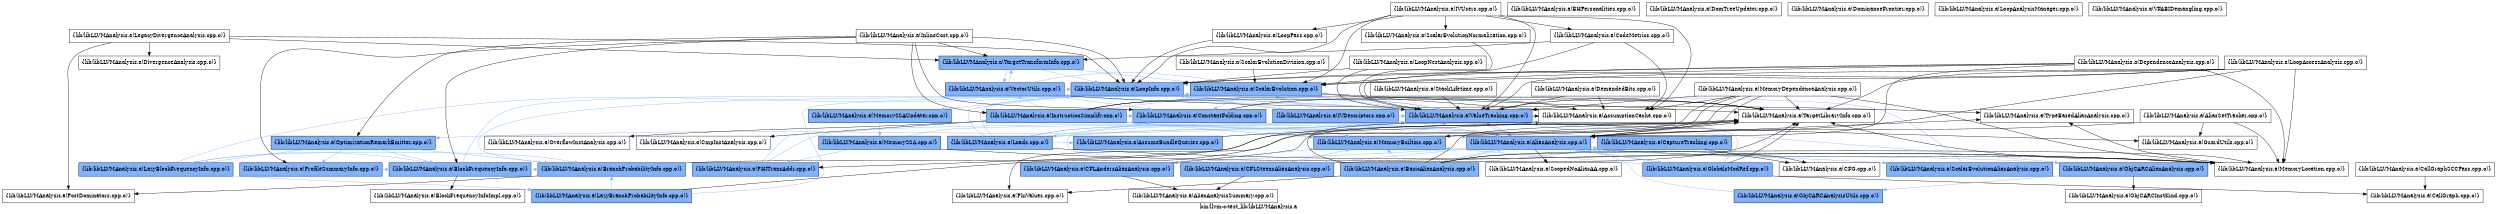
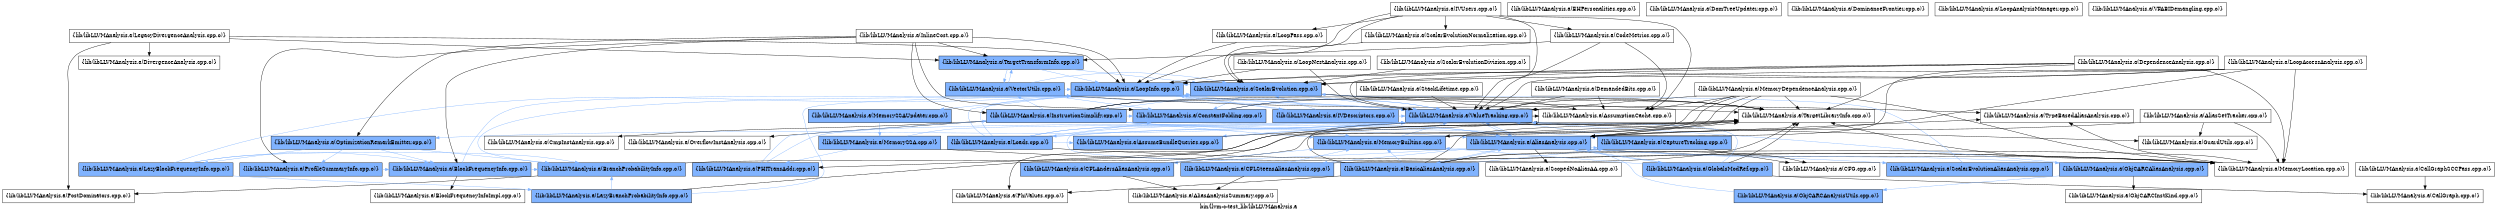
  digraph {
    label="bin/llvm-c-test_lib/libLLVMAnalysis.a"
    rankdir=TB
    node [group=0 shape=box]
    n1 [fillcolor="0.600000 0.5 1" group=1 label="{lib/libLLVMAnalysis.a(TargetTransformInfo.cpp.o)}" style=filled]
    n2 [fillcolor="0.600000 0.5 1" group=1 label="{lib/libLLVMAnalysis.a(LoopInfo.cpp.o)}" style=filled]
    n3 [fillcolor="0.600000 0.5 1" group=1 label="{lib/libLLVMAnalysis.a(ScalarEvolution.cpp.o)}" style=filled]
    n4 [fillcolor="0.600000 0.5 1" group=1 label="{lib/libLLVMAnalysis.a(VectorUtils.cpp.o)}" style=filled]
    n5 [fillcolor="0.600000 0.5 1" group=1 label="{lib/libLLVMAnalysis.a(IVDescriptors.cpp.o)}" style=filled]
    n6 [fillcolor="0.600000 0.5 1" group=1 label="{lib/libLLVMAnalysis.a(MemorySSAUpdater.cpp.o)}" style=filled]
    n7 [fillcolor="0.600000 0.5 1" group=1 label="{lib/libLLVMAnalysis.a(ValueTracking.cpp.o)}" style=filled]
    n8 [label="{lib/libLLVMAnalysis.a(AssumptionCache.cpp.o)}"]
    n9 [fillcolor="0.600000 0.5 1" group=1 label="{lib/libLLVMAnalysis.a(ConstantFolding.cpp.o)}" style=filled]
    n10 [fillcolor="0.600000 0.5 1" group=1 label="{lib/libLLVMAnalysis.a(InstructionSimplify.cpp.o)}" style=filled]
    n11 [label="{lib/libLLVMAnalysis.a(TargetLibraryInfo.cpp.o)}"]
    n12 [label="{lib/libLLVMAnalysis.a(TypeBasedAliasAnalysis.cpp.o)}"]
    n13 [fillcolor="0.600000 0.5 1" group=1 label="{lib/libLLVMAnalysis.a(MemorySSA.cpp.o)}" style=filled]
    n14 [fillcolor="0.600000 0.5 1" group=1 label="{lib/libLLVMAnalysis.a(AliasAnalysis.cpp.o)}" style=filled]
    n15 [fillcolor="0.600000 0.5 1" group=1 label="{lib/libLLVMAnalysis.a(AssumeBundleQueries.cpp.o)}" style=filled]
    n16 [label="{lib/libLLVMAnalysis.a(GuardUtils.cpp.o)}"]
    n17 [fillcolor="0.600000 0.5 1" group=1 label="{lib/libLLVMAnalysis.a(Loads.cpp.o)}" style=filled]
    n18 [fillcolor="0.600000 0.5 1" group=1 label="{lib/libLLVMAnalysis.a(OptimizationRemarkEmitter.cpp.o)}" style=filled]
    n19 [fillcolor="0.600000 0.5 1" group=1 label="{lib/libLLVMAnalysis.a(CaptureTracking.cpp.o)}" style=filled]
    n20 [label="{lib/libLLVMAnalysis.a(CmpInstAnalysis.cpp.o)}"]
    n21 [fillcolor="0.600000 0.5 1" group=1 label="{lib/libLLVMAnalysis.a(MemoryBuiltins.cpp.o)}" style=filled]
    n22 [label="{lib/libLLVMAnalysis.a(OverflowInstAnalysis.cpp.o)}"]
    n23 [label="{lib/libLLVMAnalysis.a(MemoryLocation.cpp.o)}"]
    n24 [fillcolor="0.600000 0.5 1" group=1 label="{lib/libLLVMAnalysis.a(PHITransAddr.cpp.o)}" style=filled]
    n25 [fillcolor="0.600000 0.5 1" group=1 label="{lib/libLLVMAnalysis.a(BasicAliasAnalysis.cpp.o)}" style=filled]
    n26 [fillcolor="0.600000 0.5 1" group=1 label="{lib/libLLVMAnalysis.a(CFLAndersAliasAnalysis.cpp.o)}" style=filled]
    n27 [fillcolor="0.600000 0.5 1" group=1 label="{lib/libLLVMAnalysis.a(CFLSteensAliasAnalysis.cpp.o)}" style=filled]
    n28 [fillcolor="0.600000 0.5 1" group=1 label="{lib/libLLVMAnalysis.a(GlobalsModRef.cpp.o)}" style=filled]
    n29 [fillcolor="0.600000 0.5 1" group=1 label="{lib/libLLVMAnalysis.a(ObjCARCAliasAnalysis.cpp.o)}" style=filled]
    n30 [fillcolor="0.600000 0.5 1" group=1 label="{lib/libLLVMAnalysis.a(ScalarEvolutionAliasAnalysis.cpp.o)}" style=filled]
    n31 [label="{lib/libLLVMAnalysis.a(ScopedNoAliasAA.cpp.o)}"]
    n32 [fillcolor="0.600000 0.5 1" group=1 label="{lib/libLLVMAnalysis.a(BlockFrequencyInfo.cpp.o)}" style=filled]
    n33 [fillcolor="0.600000 0.5 1" group=1 label="{lib/libLLVMAnalysis.a(BranchProbabilityInfo.cpp.o)}" style=filled]
    n34 [fillcolor="0.600000 0.5 1" group=1 label="{lib/libLLVMAnalysis.a(LazyBlockFrequencyInfo.cpp.o)}" style=filled]
    n35 [fillcolor="0.600000 0.5 1" group=1 label="{lib/libLLVMAnalysis.a(ProfileSummaryInfo.cpp.o)}" style=filled]
    n36 [label="{lib/libLLVMAnalysis.a(CFG.cpp.o)}"]
    n37 [label="{lib/libLLVMAnalysis.a(PhiValues.cpp.o)}"]
    n38 [label="{lib/libLLVMAnalysis.a(AliasAnalysisSummary.cpp.o)}"]
    n39 [label="{lib/libLLVMAnalysis.a(CallGraph.cpp.o)}"]
    n40 [label="{lib/libLLVMAnalysis.a(ObjCARCInstKind.cpp.o)}"]
    n41 [fillcolor="0.600000 0.5 1" group=1 label="{lib/libLLVMAnalysis.a(ObjCARCAnalysisUtils.cpp.o)}" style=filled]
    n42 [label="{lib/libLLVMAnalysis.a(BlockFrequencyInfoImpl.cpp.o)}"]
    n43 [label="{lib/libLLVMAnalysis.a(PostDominators.cpp.o)}"]
    n44 [fillcolor="0.600000 0.5 1" group=1 label="{lib/libLLVMAnalysis.a(LazyBranchProbabilityInfo.cpp.o)}" style=filled]
    n45 [label="{lib/libLLVMAnalysis.a(EHPersonalities.cpp.o)}"]
    n46 [label="{lib/libLLVMAnalysis.a(DomTreeUpdater.cpp.o)}"]
    n47 [label="{lib/libLLVMAnalysis.a(LegacyDivergenceAnalysis.cpp.o)}"]
    n48 [label="{lib/libLLVMAnalysis.a(DivergenceAnalysis.cpp.o)}"]
    n49 [label="{lib/libLLVMAnalysis.a(DominanceFrontier.cpp.o)}"]
    n50 [label="{lib/libLLVMAnalysis.a(IVUsers.cpp.o)}"]
    n51 [label="{lib/libLLVMAnalysis.a(CodeMetrics.cpp.o)}"]
    n52 [label="{lib/libLLVMAnalysis.a(LoopPass.cpp.o)}"]
    n53 [label="{lib/libLLVMAnalysis.a(ScalarEvolutionNormalization.cpp.o)}"]
    n54 [label="{lib/libLLVMAnalysis.a(MemoryDependenceAnalysis.cpp.o)}"]
    n55 [label="{lib/libLLVMAnalysis.a(CallGraphSCCPass.cpp.o)}"]
    n56 [label="{lib/libLLVMAnalysis.a(InlineCost.cpp.o)}"]
    n57 [label="{lib/libLLVMAnalysis.a(StackLifetime.cpp.o)}"]
    n58 [label="{lib/libLLVMAnalysis.a(DemandedBits.cpp.o)}"]
    n59 [label="{lib/libLLVMAnalysis.a(LoopAccessAnalysis.cpp.o)}"]
    n60 [label="{lib/libLLVMAnalysis.a(DependenceAnalysis.cpp.o)}"]
    n61 [label="{lib/libLLVMAnalysis.a(AliasSetTracker.cpp.o)}"]
    n62 [label="{lib/libLLVMAnalysis.a(LoopAnalysisManager.cpp.o)}"]
    n63 [label="{lib/libLLVMAnalysis.a(LoopNestAnalysis.cpp.o)}"]
    n64 [label="{lib/libLLVMAnalysis.a(ScalarEvolutionDivision.cpp.o)}"]
    n65 [label="{lib/libLLVMAnalysis.a(VFABIDemangling.cpp.o)}"]
    subgraph sub_1 {
      rank=same
      n1
    }
    subgraph sub_2 {
      rank=same
      n2
      n3
      n4
    }
    subgraph sub_3 {
      rank=same
      n5
      n6
      n7
      n8
      n9
      n10
      n11
      n12
    }
    subgraph sub_4 {
      rank=same
      n13
      n14
      n15
      n16
      n17
      n18
      n19
      n20
      n21
      n22
    }
    subgraph sub_5 {
      rank=same
      n23
      n24
      n25
      n26
      n27
      n28
      n29
      n30
      n31
      n32
      n33
      n34
      n35
      n36
    }
    n1 -> n2 [color="0.600000 0.5 1"]
    n1 -> n3 [color="0.600000 0.5 1"]
    n1 -> n4 [color="0.600000 0.5 1"]
    n2 -> n3 [color="0.600000 0.5 1"]
    n2 -> n5 [color="0.600000 0.5 1"]
    n2 -> n6 [color="0.600000 0.5 1"]
    n2 -> n7 [color="0.600000 0.5 1"]
    n3 -> n2 [color="0.600000 0.5 1"]
    n3 -> n7 [color="0.600000 0.5 1"]
    n3 -> n8
    n3 -> n9 [color="0.600000 0.5 1"]
    n3 -> n10 [color="0.600000 0.5 1"]
    n3 -> n11
    n4 -> n1 [color="0.600000 0.5 1"]
    n4 -> n2 [color="0.600000 0.5 1"]
    n4 -> n3 [color="0.600000 0.5 1"]
    n4 -> n7 [color="0.600000 0.5 1"]
    n4 -> n9 [color="0.600000 0.5 1"]
    n4 -> n12
    n5 -> n2 [color="0.600000 0.5 1"]
    n5 -> n3 [color="0.600000 0.5 1"]
    n5 -> n7 [color="0.600000 0.5 1"]
    n6 -> n13 [color="0.600000 0.5 1"]
    n7 -> n2 [color="0.600000 0.5 1"]
    n7 -> n8
    n7 -> n11
    n7 -> n14 [color="0.600000 0.5 1"]
+   n7 -> n15 [color="0.600000 0.5 1"]
    n7 -> n16
    n7 -> n17 [color="0.600000 0.5 1"]
    n7 -> n18 [color="0.600000 0.5 1"]
    n9 -> n7 [color="0.600000 0.5 1"]
    n9 -> n11
    n10 -> n4 [color="0.600000 0.5 1"]
    n10 -> n7 [color="0.600000 0.5 1"]
    n10 -> n8
    n10 -> n9 [color="0.600000 0.5 1"]
    n10 -> n11
    n10 -> n14 [color="0.600000 0.5 1"]
    n10 -> n19 [color="0.600000 0.5 1"]
    n10 -> n20
    n10 -> n21 [color="0.600000 0.5 1"]
    n10 -> n22
    n13 -> n14 [color="0.600000 0.5 1"]
    n13 -> n23
    n13 -> n24 [color="0.600000 0.5 1"]
    n14 -> n7 [color="0.600000 0.5 1"]
    n14 -> n11
    n14 -> n12
    n14 -> n19 [color="0.600000 0.5 1"]
    n14 -> n23
    n14 -> n25 [color="0.600000 0.5 1"]
    n14 -> n26 [color="0.600000 0.5 1"]
    n14 -> n27 [color="0.600000 0.5 1"]
    n14 -> n28 [color="0.600000 0.5 1"]
    n14 -> n29 [color="0.600000 0.5 1"]
    n14 -> n30 [color="0.600000 0.5 1"]
    n14 -> n31
    n15 -> n7 [color="0.600000 0.5 1"]
    n15 -> n8
    n17 -> n2 [color="0.600000 0.5 1"]
    n17 -> n3 [color="0.600000 0.5 1"]
    n17 -> n7 [color="0.600000 0.5 1"]
    n17 -> n9 [color="0.600000 0.5 1"]
    n17 -> n14 [color="0.600000 0.5 1"]
    n17 -> n15 [color="0.600000 0.5 1"]
    n17 -> n21 [color="0.600000 0.5 1"]
    n17 -> n23
    n18 -> n32 [color="0.600000 0.5 1"]
    n18 -> n33 [color="0.600000 0.5 1"]
    n18 -> n34 [color="0.600000 0.5 1"]
    n18 -> n35 [color="0.600000 0.5 1"]
    n19 -> n7 [color="0.600000 0.5 1"]
    n19 -> n14 [color="0.600000 0.5 1"]
    n19 -> n36
    n21 -> n7 [color="0.600000 0.5 1"]
    n21 -> n11
    n23 -> n11
    n23 -> n12
    n24 -> n7 [color="0.600000 0.5 1"]
    n24 -> n10 [color="0.600000 0.5 1"]
    n25 -> n7 [color="0.600000 0.5 1"]
    n25 -> n8
    n25 -> n11
    n25 -> n14 [color="0.600000 0.5 1"]
    n25 -> n19 [color="0.600000 0.5 1"]
    n25 -> n21 [color="0.600000 0.5 1"]
    n25 -> n23
    n25 -> n36
    n25 -> n37
    n26 -> n11
    n26 -> n21 [color="0.600000 0.5 1"]
    n26 -> n38
    n27 -> n11
    n27 -> n21 [color="0.600000 0.5 1"]
    n27 -> n38
    n28 -> n7 [color="0.600000 0.5 1"]
    n28 -> n11
    n28 -> n14 [color="0.600000 0.5 1"]
    n28 -> n21 [color="0.600000 0.5 1"]
    n28 -> n39
    n29 -> n7 [color="0.600000 0.5 1"]
    n29 -> n40
    n29 -> n41 [color="0.600000 0.5 1"]
    n30 -> n3 [color="0.600000 0.5 1"]
    n32 -> n2 [color="0.600000 0.5 1"]
    n32 -> n33 [color="0.600000 0.5 1"]
    n32 -> n42
    n33 -> n2 [color="0.600000 0.5 1"]
    n33 -> n11
    n33 -> n43
    n34 -> n2 [color="0.600000 0.5 1"]
    n34 -> n32 [color="0.600000 0.5 1"]
    n34 -> n33 [color="0.600000 0.5 1"]
    n34 -> n44 [color="0.600000 0.5 1"]
    n35 -> n32 [color="0.600000 0.5 1"]
    n41 -> n14 [color="0.600000 0.5 1"]
    n44 -> n2 [color="0.600000 0.5 1"]
    n44 -> n11
    n44 -> n33 [color="0.600000 0.5 1"]
    n47 -> n1
    n47 -> n2
    n47 -> n43
    n47 -> n48
    n50 -> n2
    n50 -> n3
    n50 -> n7
    n50 -> n8
    n50 -> n51
    n50 -> n52
    n50 -> n53
    n51 -> n1
    n51 -> n7
    n51 -> n8
    n52 -> n2
    n53 -> n3
    n54 -> n7
    n54 -> n8
    n54 -> n11
    n54 -> n14
    n54 -> n21
    n54 -> n23
    n54 -> n24
    n54 -> n37
    n55 -> n39
    n56 -> n1
    n56 -> n2
    n56 -> n9
    n56 -> n10
    n56 -> n18
    n56 -> n32
    n56 -> n35
    n57 -> n7
    n58 -> n7
    n58 -> n8
    n59 -> n2
    n59 -> n3
    n59 -> n7
    n59 -> n11
    n59 -> n14
    n59 -> n23
    n60 -> n2
    n60 -> n3
    n60 -> n7
    n60 -> n14
    n60 -> n23
    n61 -> n14
    n61 -> n16
    n61 -> n23
    n63 -> n2
    n63 -> n7
    n64 -> n3
  }
